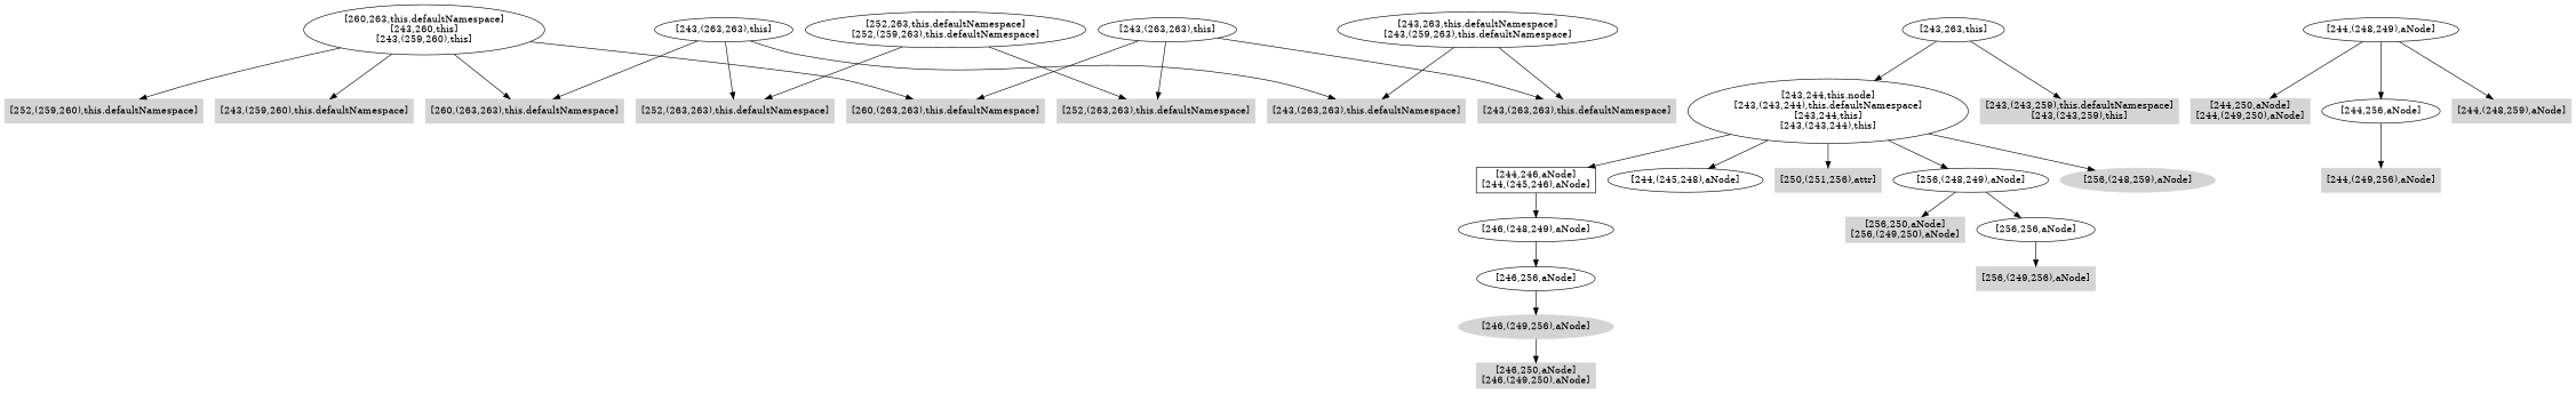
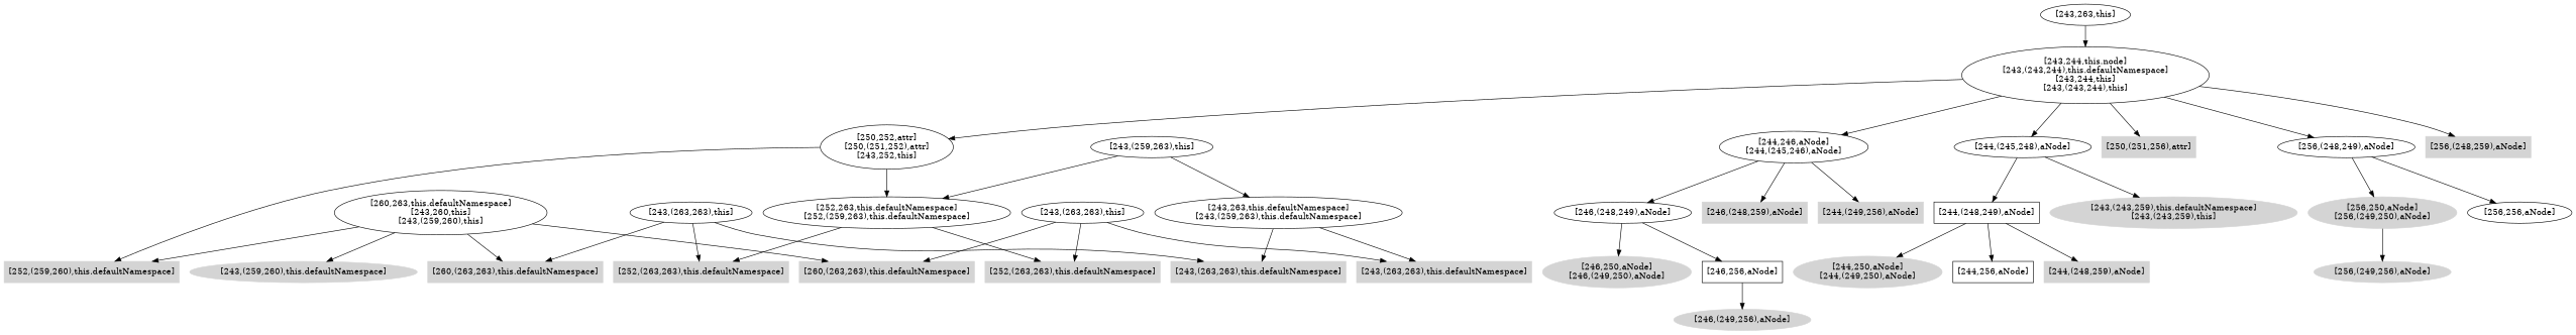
  digraph {
    node [color=".0 .0 .83" shape=box style=filled]
    n1 [label="[252,(259,260),this.defaultNamespace]"]
    n2 [label="[252,(263,263),this.defaultNamespace]"]
    n3 [label="[252,(263,263),this.defaultNamespace]"]
    n4 [label="[252,263,this.defaultNamespace]\n[252,(259,263),this.defaultNamespace]" color="" shape="" style=""]
-   n6 [label="[246,250,aNode]\n[246,(249,250),aNode]"]
+   n5 [label="[250,252,attr]\n[250,(251,252),attr]\n[243,252,this]" color="" shape="" style=""]
+   n6 [label="[246,250,aNode]\n[246,(249,250),aNode]" shape=ellipse]
    n7 [label="[246,(249,256),aNode]" shape=ellipse]
-   n8 [label="[246,256,aNode]" color="" shape="" style=""]
+   n8 [label="[246,256,aNode]" color="" style=""]
    n9 [label="[246,(248,249),aNode]" color="" shape="" style=""]
-   n11 [label="[244,246,aNode]\n[244,(245,246),aNode]" color="" style=""]
-   n12 [label="[244,250,aNode]\n[244,(249,250),aNode]"]
+   n10 [label="[246,(248,259),aNode]"]
+   n11 [label="[244,246,aNode]\n[244,(245,246),aNode]" color="" shape="" style=""]
+   n12 [label="[244,250,aNode]\n[244,(249,250),aNode]" shape=ellipse]
    n13 [label="[244,(249,256),aNode]"]
-   n14 [label="[244,256,aNode]" color="" shape="" style=""]
-   n15 [label="[244,(248,249),aNode]" color="" shape="" style=""]
+   n14 [label="[244,256,aNode]" color="" style=""]
+   n15 [label="[244,(248,249),aNode]" color="" style=""]
    n16 [label="[244,(248,259),aNode]"]
    n17 [label="[244,(245,248),aNode]" color="" shape="" style=""]
    n18 [label="[250,(251,256),attr]"]
-   n19 [label="[256,250,aNode]\n[256,(249,250),aNode]"]
-   n20 [label="[256,(249,256),aNode]"]
+   n19 [label="[256,250,aNode]\n[256,(249,250),aNode]" shape=ellipse]
+   n20 [label="[256,(249,256),aNode]" shape=ellipse]
    n21 [label="[256,256,aNode]" color="" shape="" style=""]
    n22 [label="[256,(248,249),aNode]" color="" shape="" style=""]
-   n23 [label="[256,(248,259),aNode]" shape=ellipse]
+   n23 [label="[256,(248,259),aNode]"]
    n24 [label="[243,244,this.node]\n[243,(243,244),this.defaultNamespace]\n[243,244,this]\n[243,(243,244),this]" color="" shape="" style=""]
-   n25 [label="[243,(243,259),this.defaultNamespace]\n[243,(243,259),this]"]
-   n26 [label="[243,(259,260),this.defaultNamespace]"]
+   n25 [label="[243,(243,259),this.defaultNamespace]\n[243,(243,259),this]" shape=ellipse]
+   n26 [label="[243,(259,260),this.defaultNamespace]" shape=ellipse]
    n27 [label="[260,(263,263),this.defaultNamespace]"]
    n28 [label="[260,(263,263),this.defaultNamespace]"]
    n29 [label="[260,263,this.defaultNamespace]\n[243,260,this]\n[243,(259,260),this]" color="" shape="" style=""]
    n30 [label="[243,(263,263),this.defaultNamespace]"]
    n31 [label="[243,(263,263),this.defaultNamespace]"]
    n32 [label="[243,263,this.defaultNamespace]\n[243,(259,263),this.defaultNamespace]" color="" shape="" style=""]
+   n33 [label="[243,(259,263),this]" color="" shape="" style=""]
    n34 [label="[243,(263,263),this]" color="" shape="" style=""]
    n35 [label="[243,(263,263),this]" color="" shape="" style=""]
    n36 [label="[243,263,this]" color="" shape="" style=""]
    n4 -> n2
    n4 -> n3
+   n5 -> n1
+   n5 -> n4
    n8 -> n7
-   n7 -> n6
+   n9 -> n6
    n9 -> n8
    n11 -> n9
-   n14 -> n13
+   n11 -> n10
+   n11 -> n13
    n15 -> n12
    n15 -> n14
    n15 -> n16
-   n21 -> n20
+   n17 -> n15
+   n19 -> n20
    n22 -> n19
    n22 -> n21
+   n24 -> n5
    n24 -> n11
    n24 -> n17
    n24 -> n18
    n24 -> n22
    n24 -> n23
    n29 -> n1
    n29 -> n26
    n29 -> n27
    n29 -> n28
    n32 -> n30
    n32 -> n31
+   n33 -> n4
+   n33 -> n32
    n34 -> n2
    n34 -> n27
    n34 -> n30
    n35 -> n3
    n35 -> n28
    n35 -> n31
    n36 -> n24
-   n36 -> n25
+   n17 -> n25
  }
